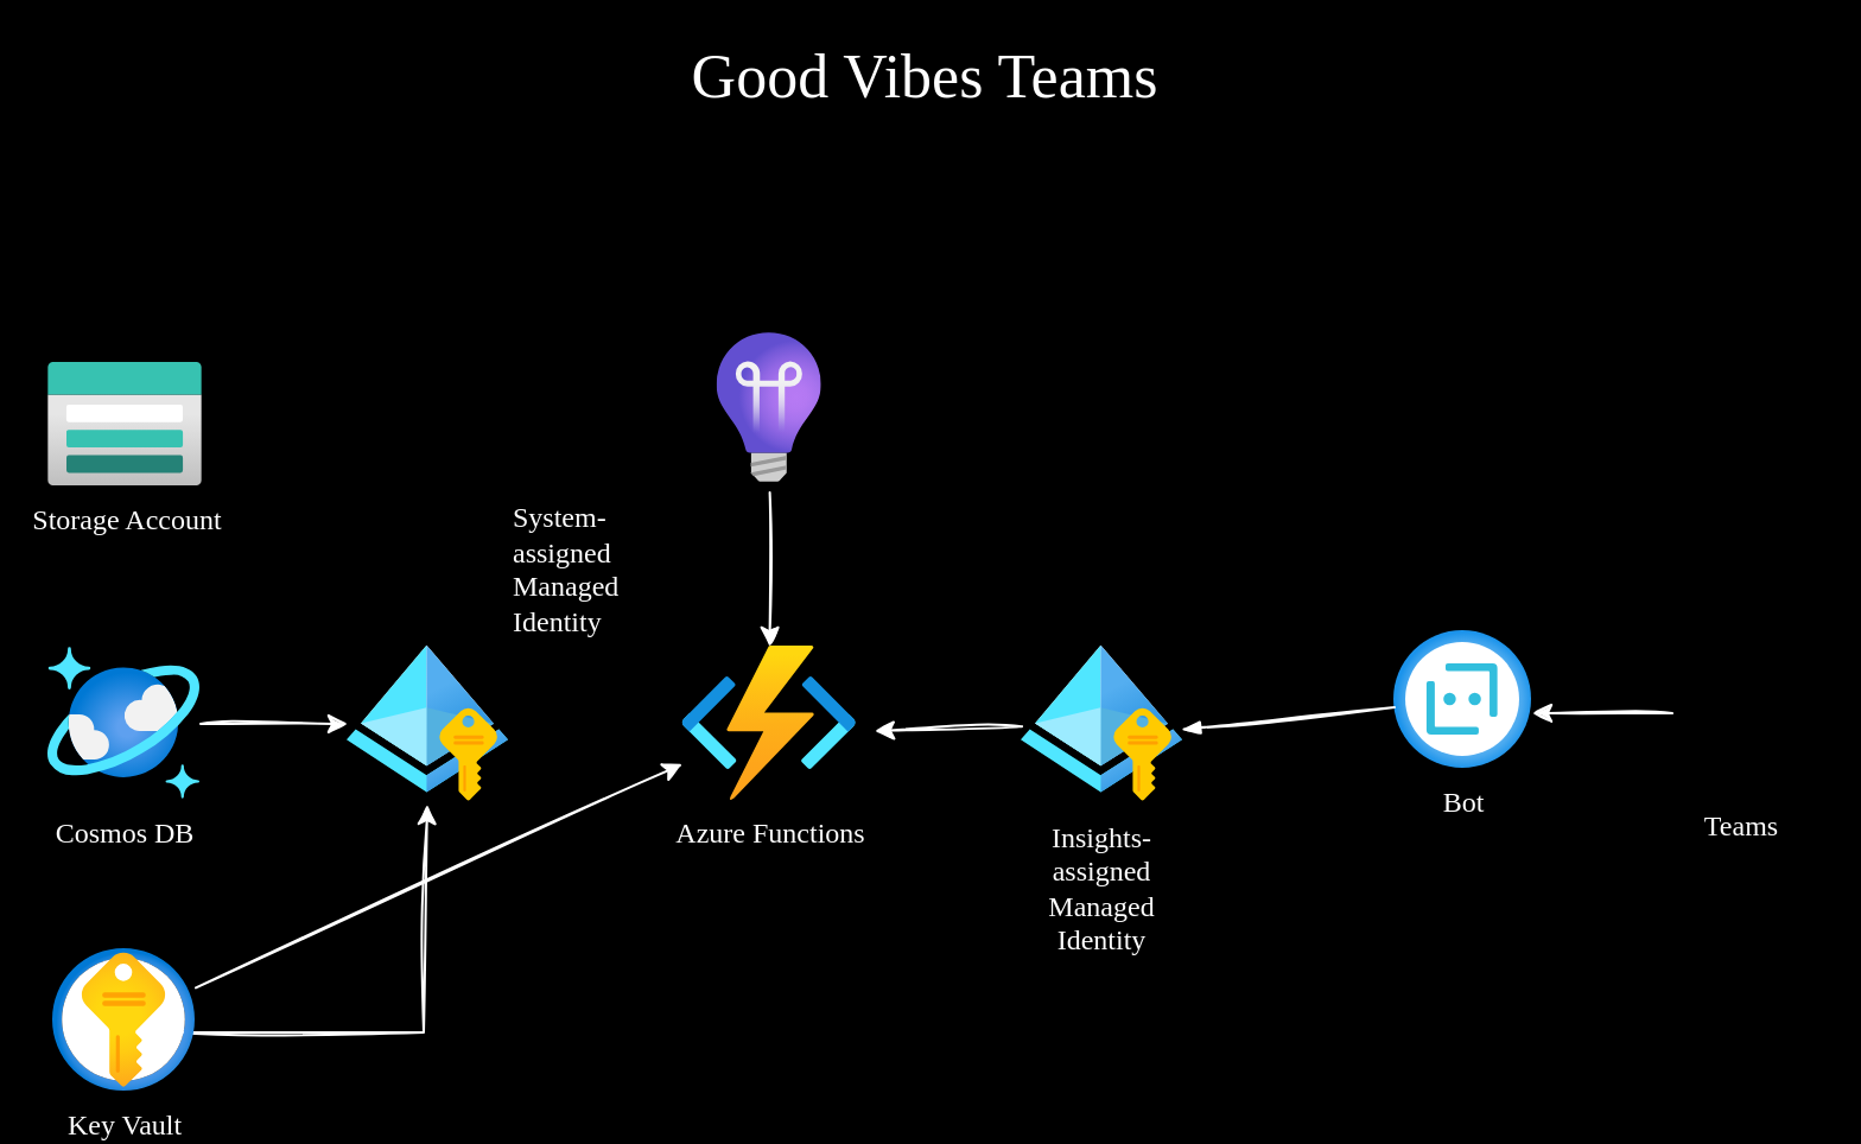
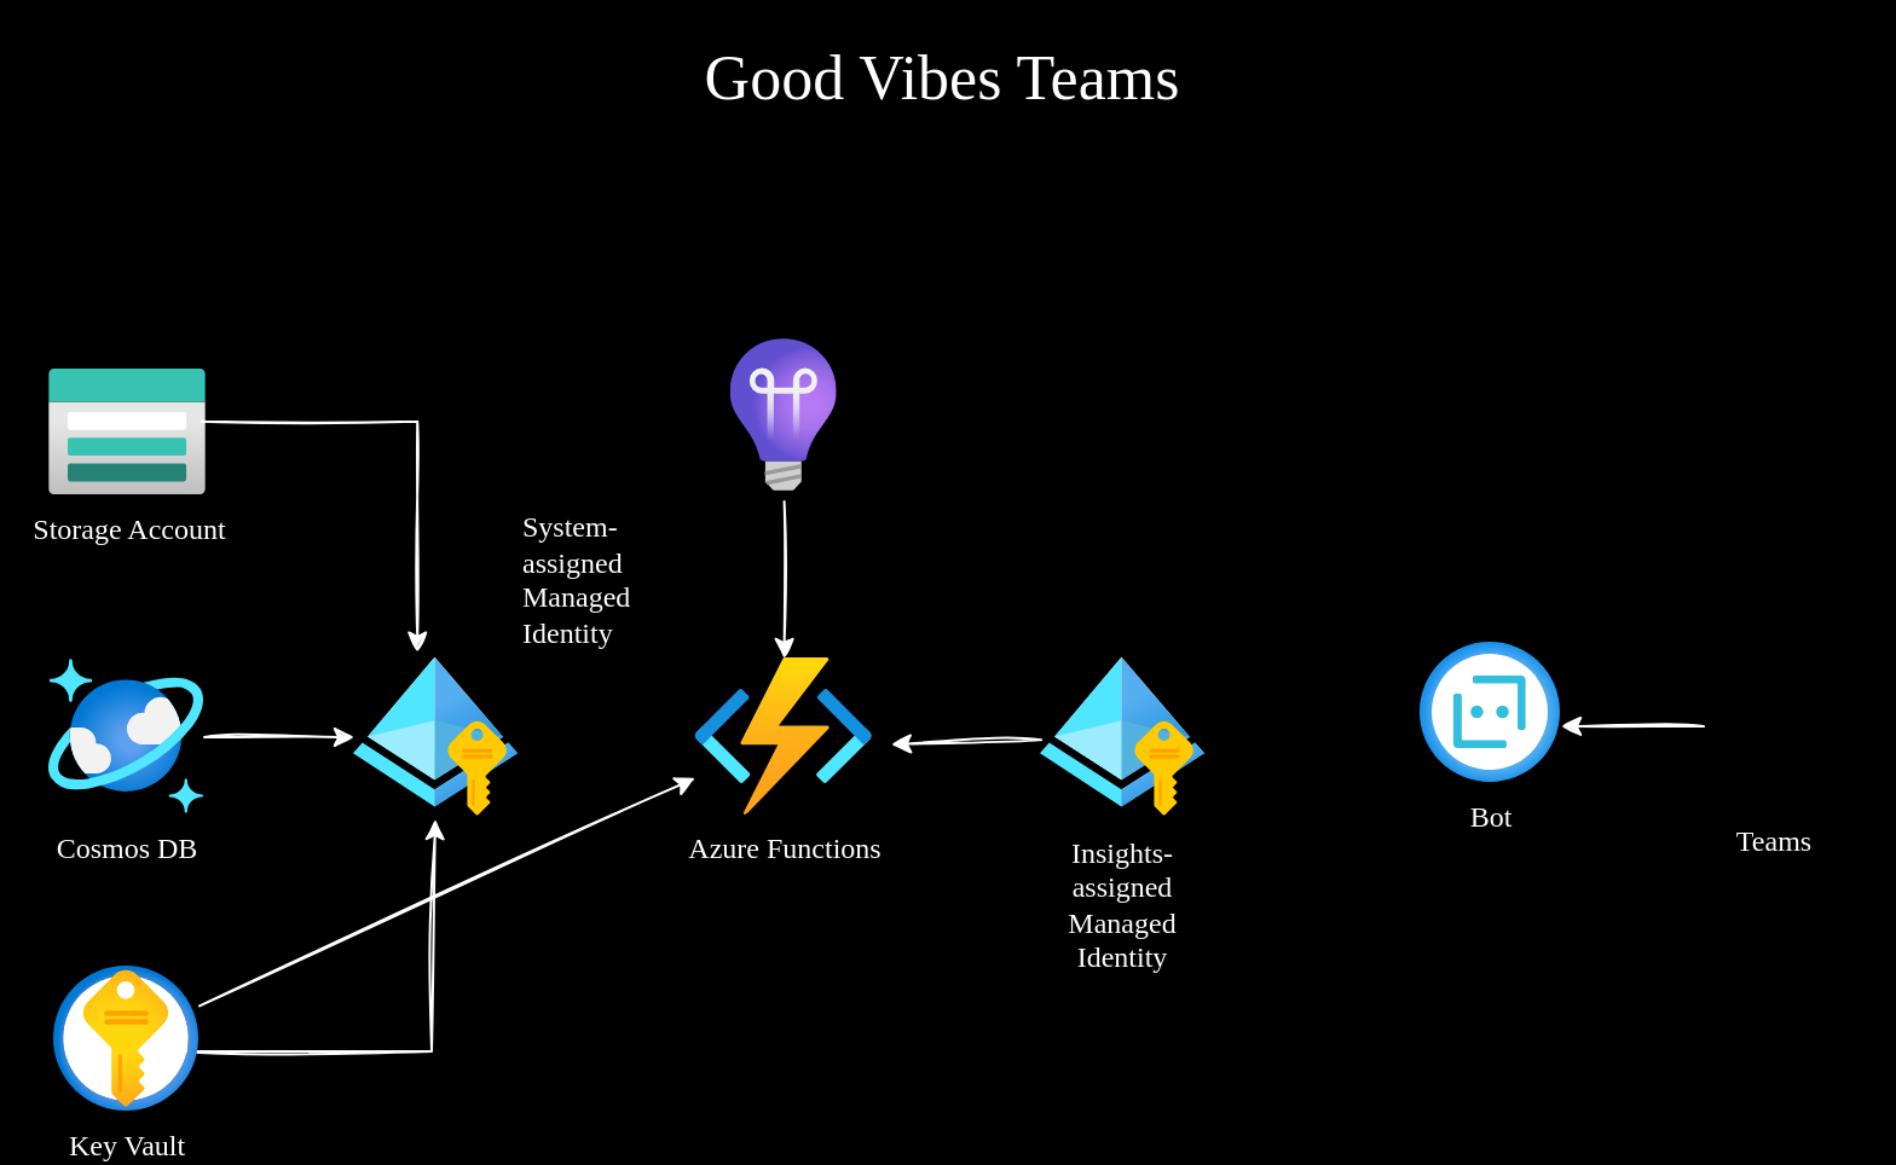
  <mxCell id="0" />
  <mxCell id="1" parent="0" />
  <mxCell id="2" value="Cosmos DB" style="aspect=fixed;html=1;points=[];align=center;image;fontSize=12;image=img/lib/azure2/databases/Azure_Cosmos_DB.svg;fontFamily=Verdana;fontColor=#FFFFFF;labelBackgroundColor=none;labelPosition=center;verticalLabelPosition=bottom;verticalAlign=top;" parent="1" vertex="1"><mxGeometry x="20" y="272.5" width="64" height="64" as="geometry" /></mxCell>
  <mxCell id="3" value="" style="edgeStyle=none;rounded=0;sketch=1;orthogonalLoop=1;jettySize=auto;html=1;endArrow=classic;endFill=1;strokeColor=#FFFFFF;fontFamily=Verdana;" parent="1" target="17" edge="1"><mxGeometry relative="1" as="geometry"><mxPoint x="159" y="418.5" as="targetPoint" /><mxPoint x="73" y="434.5" as="sourcePoint" /><Array as="points"><mxPoint x="178" y="434.5" /></Array></mxGeometry></mxCell>
  <mxCell id="4" value="Key Vault" style="aspect=fixed;html=1;points=[];align=center;image;fontSize=12;image=img/lib/azure2/security/Key_Vaults.svg;fontFamily=Verdana;fontColor=#FFFFFF;labelBackgroundColor=none;" parent="1" vertex="1"><mxGeometry x="22" y="399.5" width="60" height="60" as="geometry" /></mxCell>
  <mxCell id="5" value="Storage Account" style="aspect=fixed;html=1;points=[];align=center;image;fontSize=12;image=img/lib/azure2/storage/Storage_Accounts.svg;fontFamily=Verdana;fontColor=#FFFFFF;labelBackgroundColor=none;" parent="1" vertex="1"><mxGeometry x="20" y="152.5" width="65" height="52" as="geometry" /></mxCell>
  <mxCell id="6" value="" style="edgeStyle=orthogonalEdgeStyle;rounded=0;orthogonalLoop=1;jettySize=auto;html=1;jumpStyle=sharp;sketch=1;strokeColor=#FFFFFF;fontFamily=Verdana;" parent="1" target="9" edge="1"><mxGeometry relative="1" as="geometry"><mxPoint x="323.8" y="207" as="sourcePoint" /><Array as="points"><mxPoint x="324" y="223" /><mxPoint x="324" y="223" /></Array></mxGeometry></mxCell>
  <mxCell id="7" value="Bot" style="aspect=fixed;html=1;points=[];align=center;image;fontSize=12;image=img/lib/azure2/ai_machine_learning/Bot_Services.svg;fontFamily=Verdana;fontColor=#FFFFFF;labelBackgroundColor=none;" parent="1" vertex="1"><mxGeometry x="587" y="265.5" width="58" height="58" as="geometry" /></mxCell>
  <mxCell id="8" value="" style="edgeStyle=none;rounded=0;orthogonalLoop=1;jettySize=auto;html=1;strokeColor=#FFFFFF;sketch=1;endArrow=none;endFill=0;startArrow=classic;startFill=1;fontFamily=Verdana;" parent="1" source="9" target="4" edge="1"><mxGeometry relative="1" as="geometry" /></mxCell>
  <mxCell id="9" value="Azure Functions" style="aspect=fixed;html=1;points=[];align=center;image;fontSize=12;image=img/lib/azure2/compute/Function_Apps.svg;fontFamily=Verdana;fontColor=#FFFFFF;labelBackgroundColor=none;" parent="1" vertex="1"><mxGeometry x="287" y="272" width="73.67" height="65" as="geometry" /></mxCell>
  <mxCell id="10" value="" style="rounded=0;orthogonalLoop=1;jettySize=auto;html=1;sketch=1;strokeColor=#FFFFFF;fontFamily=Verdana;" parent="1" source="12" edge="1"><mxGeometry relative="1" as="geometry"><mxPoint x="368" y="307.5" as="targetPoint" /></mxGeometry></mxCell>
- <mxCell id="11" value="" style="rounded=0;orthogonalLoop=1;jettySize=auto;html=1;sketch=1;startArrow=blockThin;startFill=1;endArrow=none;endFill=0;strokeColor=#FFFFFF;exitX=0.987;exitY=0.535;exitDx=0;exitDy=0;exitPerimeter=0;fontFamily=Verdana;" parent="1" source="12" target="7" edge="1"><mxGeometry relative="1" as="geometry"><mxPoint x="508" y="312.5" as="sourcePoint" /></mxGeometry></mxCell>
  <mxCell id="12" value="Insights-assigned Managed Identity" style="aspect=fixed;html=1;points=[];align=center;image;fontSize=12;image=img/lib/azure2/identity/Managed_Identities.svg;fontFamily=Verdana;fontColor=#FFFFFF;labelBackgroundColor=none;whiteSpace=wrap;labelPosition=center;verticalLabelPosition=bottom;verticalAlign=top;" parent="1" vertex="1"><mxGeometry x="430" y="270.5" width="68" height="68" as="geometry" /></mxCell>
  <mxCell id="13" value="&lt;font style=&quot;font-size: 26px&quot;&gt;Good Vibes Teams&lt;/font&gt;" style="text;html=1;resizable=0;autosize=1;align=center;verticalAlign=middle;points=[];fillColor=none;strokeColor=none;rounded=0;fontFamily=Verdana;fontColor=#FFFFFF;" parent="1" vertex="1"><mxGeometry x="240" y="20" width="298" height="24" as="geometry" /></mxCell>
  <mxCell id="14" value="" style="edgeStyle=elbowEdgeStyle;rounded=0;jumpStyle=sharp;orthogonalLoop=1;jettySize=auto;html=1;elbow=vertical;sketch=1;strokeColor=#FFFFFF;fontFamily=Verdana;" parent="1" source="15" target="7" edge="1"><mxGeometry relative="1" as="geometry"><mxPoint x="641" y="305.5" as="targetPoint" /></mxGeometry></mxCell>
  <mxCell id="15" value="Teams" style="shape=image;html=1;verticalAlign=top;verticalLabelPosition=bottom;labelBackgroundColor=none;imageAspect=0;aspect=fixed;image=https://cdn0.iconfinder.com/data/icons/logos-microsoft-office-365/128/Microsoft_Office-10-128.png;fontFamily=Verdana;fontColor=#FFFFFF;" parent="1" vertex="1"><mxGeometry x="704" y="275.5" width="58" height="58" as="geometry" /></mxCell>
+ <mxCell id="16" value="" style="edgeStyle=orthogonalEdgeStyle;rounded=0;jumpStyle=arc;orthogonalLoop=1;jettySize=auto;html=1;sketch=1;strokeColor=#FFFFFF;entryX=0.384;entryY=-0.017;entryDx=0;entryDy=0;entryPerimeter=0;exitX=0.965;exitY=0.412;exitDx=0;exitDy=0;exitPerimeter=0;fontFamily=Verdana;" parent="1" source="5" target="17" edge="1"><mxGeometry relative="1" as="geometry"><mxPoint x="103" y="176.5" as="sourcePoint" /><mxPoint x="234" y="168.5" as="targetPoint" /></mxGeometry></mxCell>
  <mxCell id="17" value="System-assigned Managed Identity" style="aspect=fixed;html=1;points=[];align=left;image;fontSize=12;image=img/lib/azure2/identity/Managed_Identities.svg;fontFamily=Verdana;fontColor=#FFFFFF;labelBackgroundColor=none;whiteSpace=wrap;labelPosition=right;verticalLabelPosition=top;verticalAlign=bottom;" parent="1" vertex="1"><mxGeometry x="146" y="270.5" width="68" height="68" as="geometry" /></mxCell>
  <mxCell id="18" value="" style="rounded=0;jumpStyle=arc;orthogonalLoop=1;jettySize=auto;html=1;sketch=1;strokeColor=#FFFFFF;endArrow=classic;endFill=1;fontFamily=Verdana;" parent="1" source="2" target="17" edge="1"><mxGeometry relative="1" as="geometry"><mxPoint x="84" y="304.908" as="sourcePoint" /><mxPoint x="209" y="306.5" as="targetPoint" /></mxGeometry></mxCell>
  <mxCell id="19" value="Application Insights" style="aspect=fixed;html=1;points=[];align=center;image;fontSize=12;image=img/lib/azure2/devops/Application_Insights.svg;fontFamily=Verdana;labelBackgroundColor=none;labelPosition=center;verticalLabelPosition=top;verticalAlign=bottom;" vertex="1" parent="1"><mxGeometry x="301.84" y="140" width="44" height="63" as="geometry" /></mxCell>
